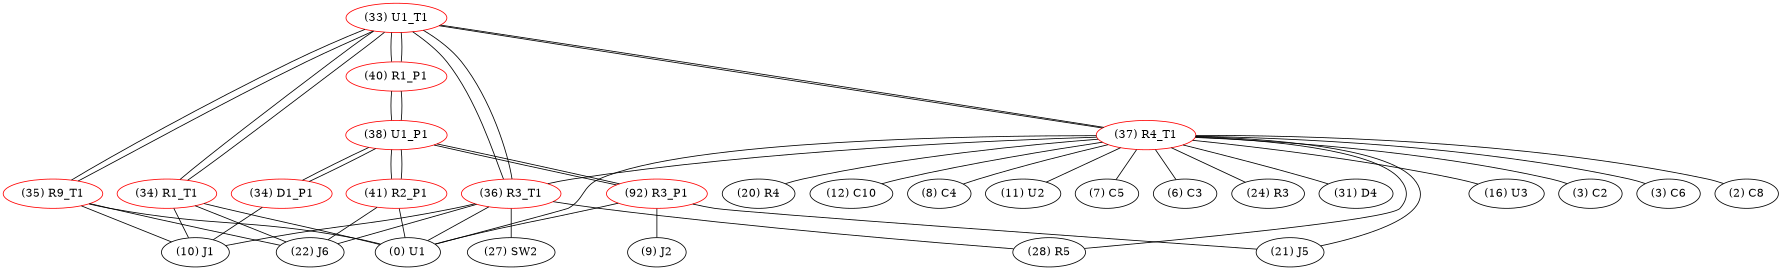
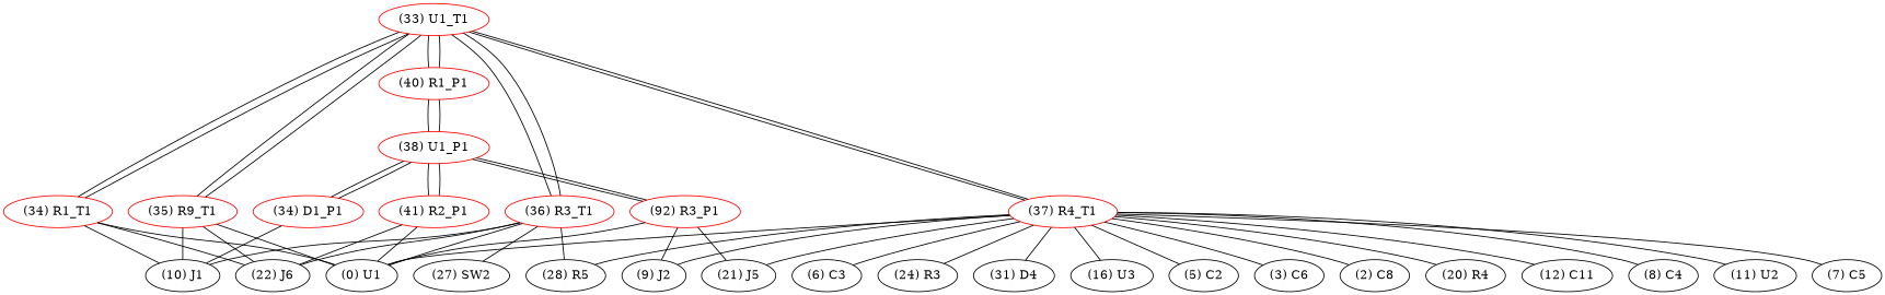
  graph {
    n1 [color=red label="(33) U1_T1"]
    n2 [color=red label="(34) R1_T1"]
    n3 [color=red label="(35) R9_T1"]
    n4 [color=red label="(36) R3_T1"]
    n5 [color=red label="(37) R4_T1"]
    n6 [color=red label="(40) R1_P1"]
    n7 [label="(10) J1"]
    n8 [label="(22) J6"]
    n9 [label="(0) U1"]
    n10 [label="(28) R5"]
    n11 [label="(27) SW2"]
    n12 [label="(9) J2"]
    n13 [label="(16) U3"]
-   n14 [label="(3) C2"]
+   n14 [label="(5) C2"]
    n15 [label="(3) C6"]
    n16 [label="(2) C8"]
    n17 [label="(20) R4"]
-   n18 [label="(12) C10"]
+   n18 [label="(12) C11"]
    n19 [label="(8) C4"]
    n20 [label="(11) U2"]
    n21 [label="(7) C5"]
    n22 [label="(6) C3"]
    n23 [label="(24) R3"]
    n24 [label="(31) D4"]
    n25 [label="(21) J5"]
    n26 [color=red label="(38) U1_P1"]
    n27 [color=red label="(34) D1_P1"]
    n28 [color=red label="(41) R2_P1"]
    n29 [color=red label="(92) R3_P1"]
    n1 -- n2
    n1 -- n3
    n1 -- n4
    n1 -- n5
    n1 -- n6
    n2 -- n1
    n2 -- n7
    n2 -- n8
    n2 -- n9
    n3 -- n1
    n3 -- n7
    n3 -- n8
    n3 -- n9
    n4 -- n1
    n4 -- n7
    n4 -- n8
    n4 -- n9
    n4 -- n10
    n4 -- n11
    n5 -- n1
    n5 -- n9
    n5 -- n10
-   n5 -- n4
+   n5 -- n12
    n5 -- n13
    n5 -- n14
    n5 -- n15
    n5 -- n16
    n5 -- n17
    n5 -- n18
    n5 -- n19
    n5 -- n20
    n5 -- n21
    n5 -- n22
    n5 -- n23
    n5 -- n24
    n5 -- n25
    n6 -- n1
    n6 -- n26
    n26 -- n6
    n26 -- n27
    n26 -- n28
    n26 -- n29
    n27 -- n7
    n27 -- n26
    n28 -- n8
    n28 -- n9
    n28 -- n26
    n29 -- n9
    n29 -- n12
    n29 -- n25
    n29 -- n26
  }
